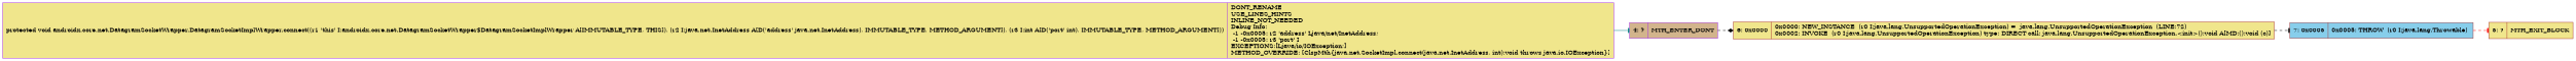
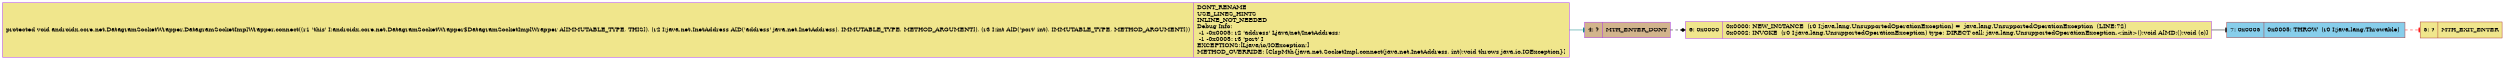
  digraph {
    rankdir=LR
    node [color=purple fillcolor=khaki shape=record style=filled]
    edge [arrowhead=tee color=black style=dashed]
    n1 [fillcolor=tan label="{4\:\ ?|MTH_ENTER_DONT\l}"]
-   n2 [color=brown label="{6\:\ 0x0000|0x0000: NEW_INSTANCE  (r0 I:java.lang.UnsupportedOperationException) =  java.lang.UnsupportedOperationException  (LINE:72)\l0x0002: INVOKE  (r0 I:java.lang.UnsupportedOperationException) type: DIRECT call: java.lang.UnsupportedOperationException.\<init\>():void A[MD:():void (c)]\l}"]
+   n2 [label="{6\:\ 0x0000|0x0000: NEW_INSTANCE  (r0 I:java.lang.UnsupportedOperationException) =  java.lang.UnsupportedOperationException  (LINE:72)\l0x0002: INVOKE  (r0 I:java.lang.UnsupportedOperationException) type: DIRECT call: java.lang.UnsupportedOperationException.\<init\>():void A[MD:():void (c)]\l}"]
    n3 [color=brown fillcolor=skyblue label="{7\:\ 0x0005|0x0005: THROW  (r0 I:java.lang.Throwable) \l}"]
-   n4 [color=brown label="{5\:\ ?|MTH_EXIT_BLOCK\l}"]
+   n4 [color=brown label="{5\:\ ?|MTH_EXIT_ENTER\l}"]
    n5 [label="{protected void androidx.core.net.DatagramSocketWrapper.DatagramSocketImplWrapper.connect((r1 'this' I:androidx.core.net.DatagramSocketWrapper$DatagramSocketImplWrapper A[IMMUTABLE_TYPE, THIS]), (r2 I:java.net.InetAddress A[D('address' java.net.InetAddress), IMMUTABLE_TYPE, METHOD_ARGUMENT]), (r3 I:int A[D('port' int), IMMUTABLE_TYPE, METHOD_ARGUMENT]))  | DONT_RENAME\lUSE_LINES_HINTS\lINLINE_NOT_NEEDED\lDebug Info:\l  \-1 \-0x0005: r2 'address' Ljava\/net\/InetAddress;\l  \-1 \-0x0005: r3 'port' I\lEXCEPTIONS:[Ljava\/io\/IOException;]\lMETHOD_OVERRIDE: [ClspMth\{java.net.SocketImpl.connect(java.net.InetAddress, int):void throws java.io.IOException\}]\l}"]
    n1 -> n2 [arrowhead=diamond]
-   n2 -> n3
+   n2 -> n3 [style=solid]
    n3 -> n4 [color=red]
    n5 -> n1 [color=teal style=solid]
  }
